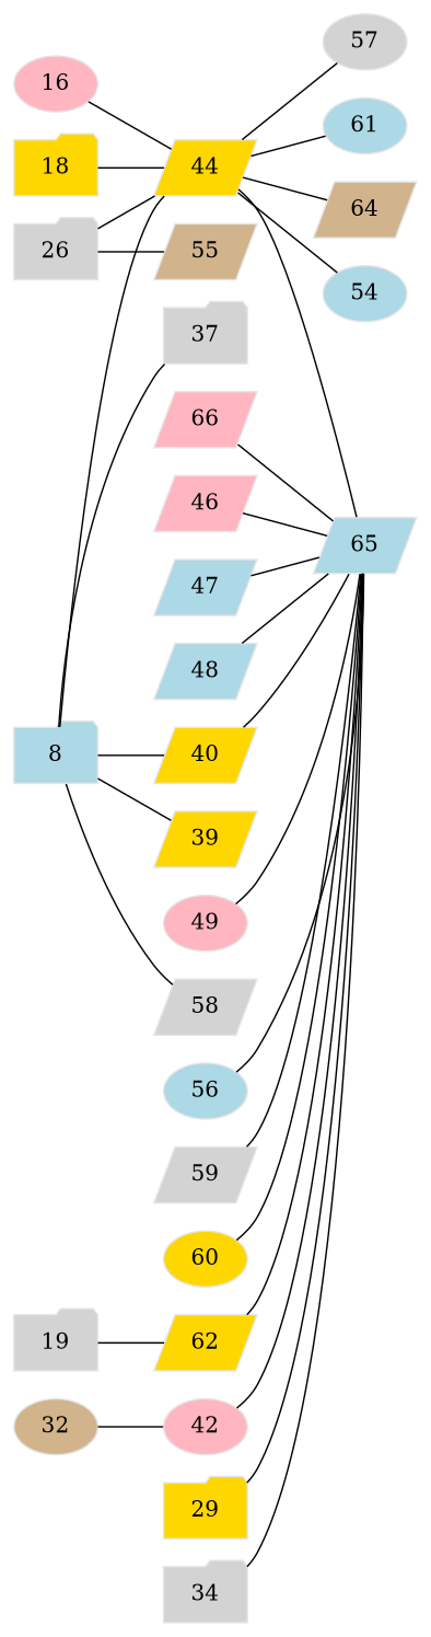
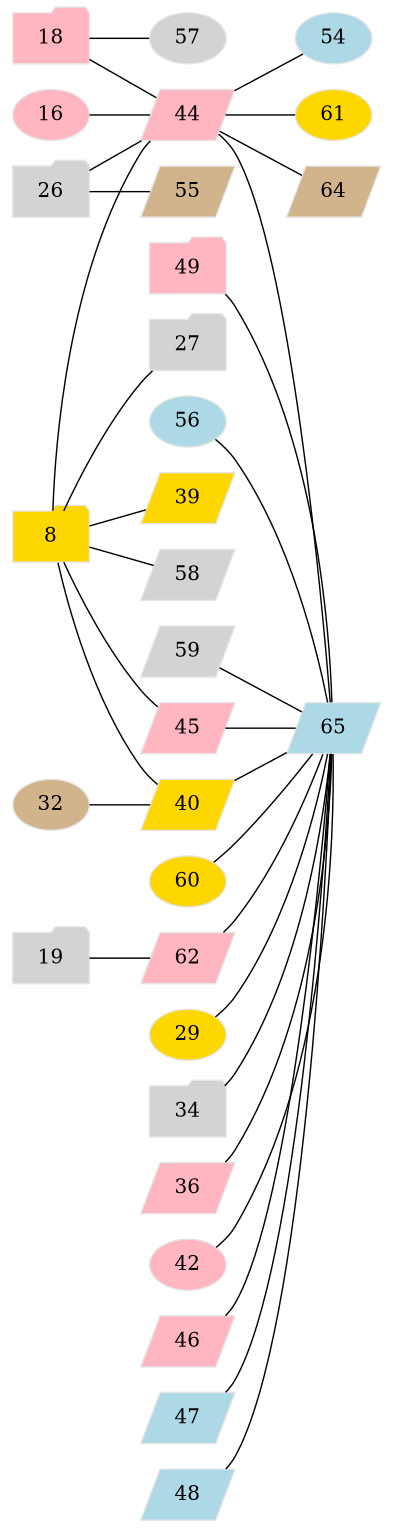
  graph {
    rankdir=LR
    node [color=gray90 fillcolor=lightpink shape=parallelogram style=filled]
-   8 [fillcolor=lightblue shape=folder]
-   37 [fillcolor=lightgrey shape=folder]
+   8 [fillcolor=gold shape=folder]
+   37 [fillcolor=lightgrey shape=folder label=27]
    39 [fillcolor=gold]
    40 [fillcolor=gold super="+9"]
-   44 [fillcolor=gold super="+38+11+12+43"]
+   44 [super="+38+11+12+43"]
+   45 [super="+17+31+28"]
    58 [fillcolor=lightgrey super="+30"]
    65 [fillcolor=lightblue super="+1+63"]
    54 [fillcolor=lightblue shape=ellipse super="+53"]
    57 [fillcolor=lightgrey shape=ellipse]
-   61 [fillcolor=lightblue shape=ellipse super="+50"]
+   61 [fillcolor=gold shape=ellipse super="+50"]
    64 [fillcolor=tan]
    16 [shape=ellipse]
-   18 [fillcolor=gold shape=folder]
+   18 [shape=folder]
    19 [fillcolor=lightgrey shape=folder]
-   62 [fillcolor=gold]
+   62
    26 [fillcolor=lightgrey shape=folder]
    55 [fillcolor=tan]
-   29 [fillcolor=gold shape=folder super="+22"]
+   29 [fillcolor=gold shape=ellipse super="+22"]
    32 [fillcolor=tan shape=ellipse]
    34 [fillcolor=lightgrey shape=folder super="+21+33"]
-   36 [label=66]
+   36
    42 [shape=ellipse]
    46 [super="+41"]
    47 [fillcolor=lightblue]
    48 [fillcolor=lightblue]
-   49 [shape=ellipse]
+   49 [shape=folder]
    56 [fillcolor=lightblue shape=ellipse super="+51"]
    59 [fillcolor=lightgrey]
    60 [fillcolor=gold shape=ellipse]
    8 -- 37
    8 -- 39
    8 -- 40 [weight=2]
    8 -- 44 [weight=2]
+   8 -- 45
    8 -- 58
    40 -- 65
    44 -- 65 [weight=9]
    44 -- 54
-   44 -- 57
+   18 -- 57
    44 -- 61
    44 -- 64
+   45 -- 65 [weight=3]
    16 -- 44
    18 -- 44
    19 -- 62
    62 -- 65
    26 -- 44
    26 -- 55
    29 -- 65
-   32 -- 42
+   32 -- 40
    34 -- 65
    36 -- 65
    42 -- 65
    46 -- 65
    47 -- 65
    48 -- 65
    49 -- 65
    56 -- 65
    59 -- 65
    60 -- 65
  }
